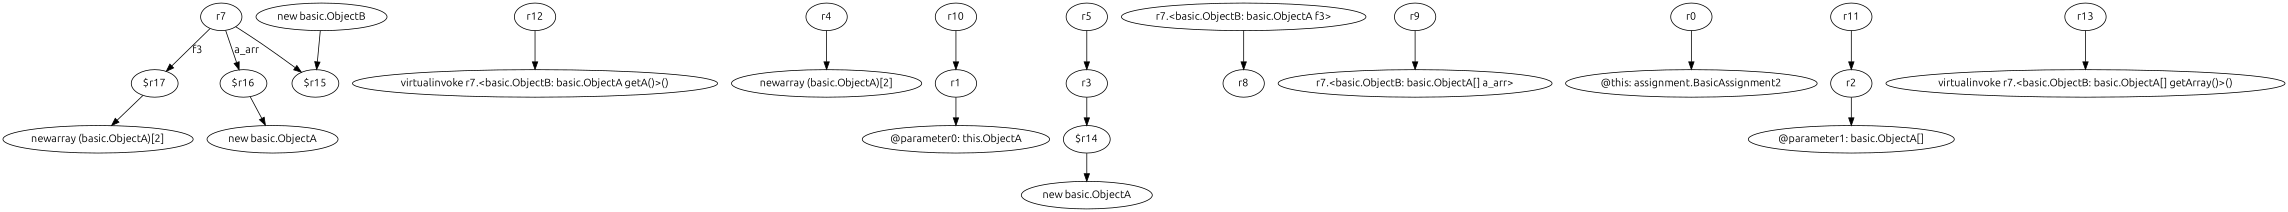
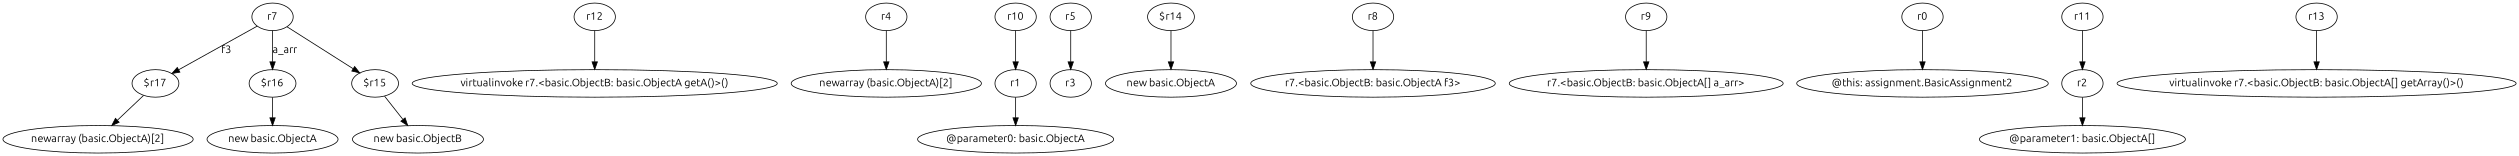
  digraph {
    fontname=Ubuntu
    node [fontname=Ubuntu]
    edge [fontname=Ubuntu]
    n1 [label="$r17"]
    n2 [label="newarray (basic.ObjectA)[2]"]
    n3 [label=r12]
    n4 [label="virtualinvoke r7.<basic.ObjectB: basic.ObjectA getA()>()"]
    n5 [label=r4]
    n6 [label="newarray (basic.ObjectA)[2]"]
    n7 [label="$r16"]
    n8 [label="new basic.ObjectA"]
    n9 [label=r1]
-   n10 [label="@parameter0: this.ObjectA"]
+   n10 [label="@parameter0: basic.ObjectA"]
    n11 [label=r7]
    n12 [label="$r15"]
    n13 [label="new basic.ObjectB"]
    n14 [label=r5]
    n15 [label=r3]
    n16 [label="$r14"]
    n17 [label="new basic.ObjectA"]
    n18 [label=r8]
    n19 [label="r7.<basic.ObjectB: basic.ObjectA f3>"]
    n20 [label=r9]
    n21 [label="r7.<basic.ObjectB: basic.ObjectA[] a_arr>"]
    n22 [label=r10]
    n23 [label=r0]
    n24 [label="@this: assignment.BasicAssignment2"]
    n25 [label=r11]
    n26 [label=r2]
    n27 [label="@parameter1: basic.ObjectA[]"]
    n28 [label=r13]
    n29 [label="virtualinvoke r7.<basic.ObjectB: basic.ObjectA[] getArray()>()"]
    n1 -> n2
    n3 -> n4
    n5 -> n6
    n7 -> n8
    n9 -> n10
    n11 -> n1 [label=f3]
    n11 -> n7 [label=a_arr]
    n11 -> n12
-   n13 -> n12
+   n12 -> n13
    n14 -> n15
-   n15 -> n16
    n16 -> n17
-   n19 -> n18
+   n18 -> n19
    n20 -> n21
    n22 -> n9
    n23 -> n24
    n25 -> n26
    n26 -> n27
    n28 -> n29
  }
